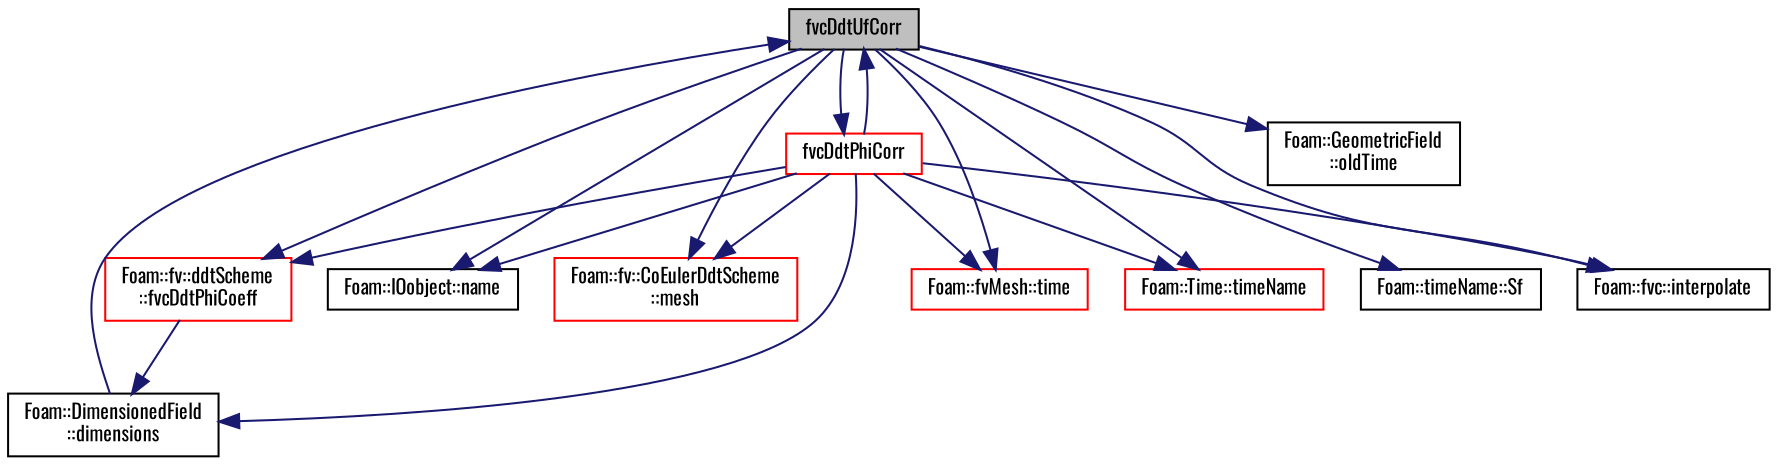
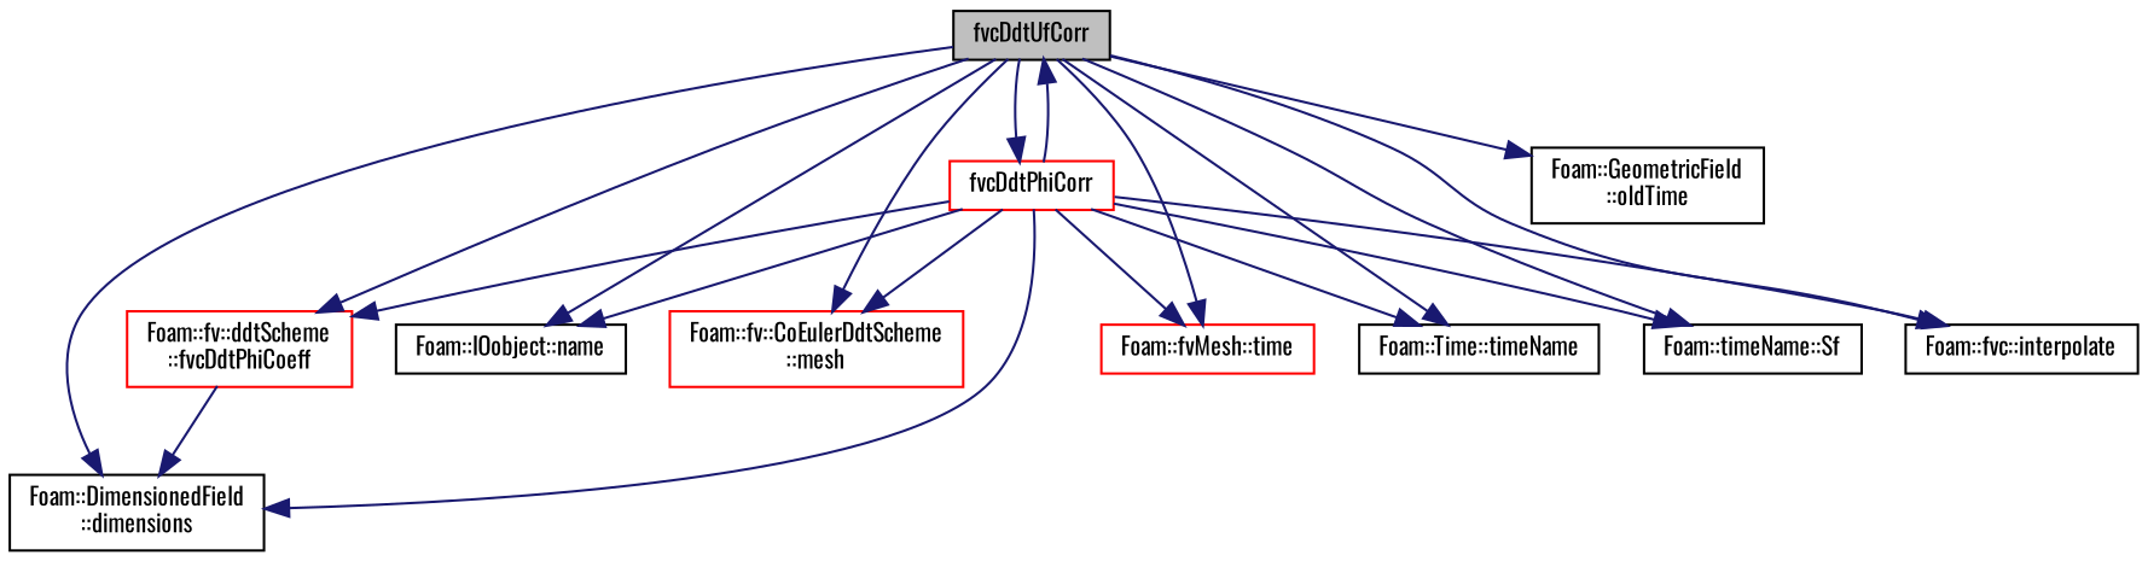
  digraph {
    fontname=Oswald
    rankdir=TB
    node [color=black fontname=Oswald fontsize=10 shape=record]
    edge [color=midnightblue fontname=Oswald fontsize=10 labelfontname=Helvetica labelfontsize=10 style=solid]
    n1 [fillcolor=grey75 fontcolor=black height=0.2 label=fvcDdtUfCorr style=filled width=0.4]
    n2 [height=0.2 label="Foam::DimensionedField\l::dimensions" width=0.4]
    n3 [color=red height=0.2 label="Foam::fv::ddtScheme\l::fvcDdtPhiCoeff" width=0.4]
    n4 [color=red height=0.2 label=fvcDdtPhiCorr width=0.4]
    n5 [height=0.2 label="Foam::IOobject::name" width=0.4]
    n6 [height=0.2 label="Foam::GeometricField\l::oldTime" width=0.4]
    n7 [color=red height=0.2 label="Foam::fv::CoEulerDdtScheme\l::mesh" width=0.4]
    n8 [color=red height=0.2 label="Foam::fvMesh::time" width=0.4]
-   n9 [color=red height=0.2 label="Foam::Time::timeName" width=0.4]
+   n9 [height=0.2 label="Foam::Time::timeName" width=0.4]
    n10 [height=0.2 label="Foam::timeName::Sf" width=0.4]
    n11 [height=0.2 label="Foam::fvc::interpolate" width=0.4]
-   n2 -> n1
+   n1 -> n2
    n1 -> n3
    n1 -> n4
    n1 -> n5
    n1 -> n6
    n1 -> n7
    n1 -> n8
    n1 -> n9
    n1 -> n10
    n1 -> n11
    n3 -> n2
    n4 -> n1
    n4 -> n2
    n4 -> n3
    n4 -> n5
    n4 -> n7
    n4 -> n8
    n4 -> n9
+   n4 -> n10
    n4 -> n11
  }
